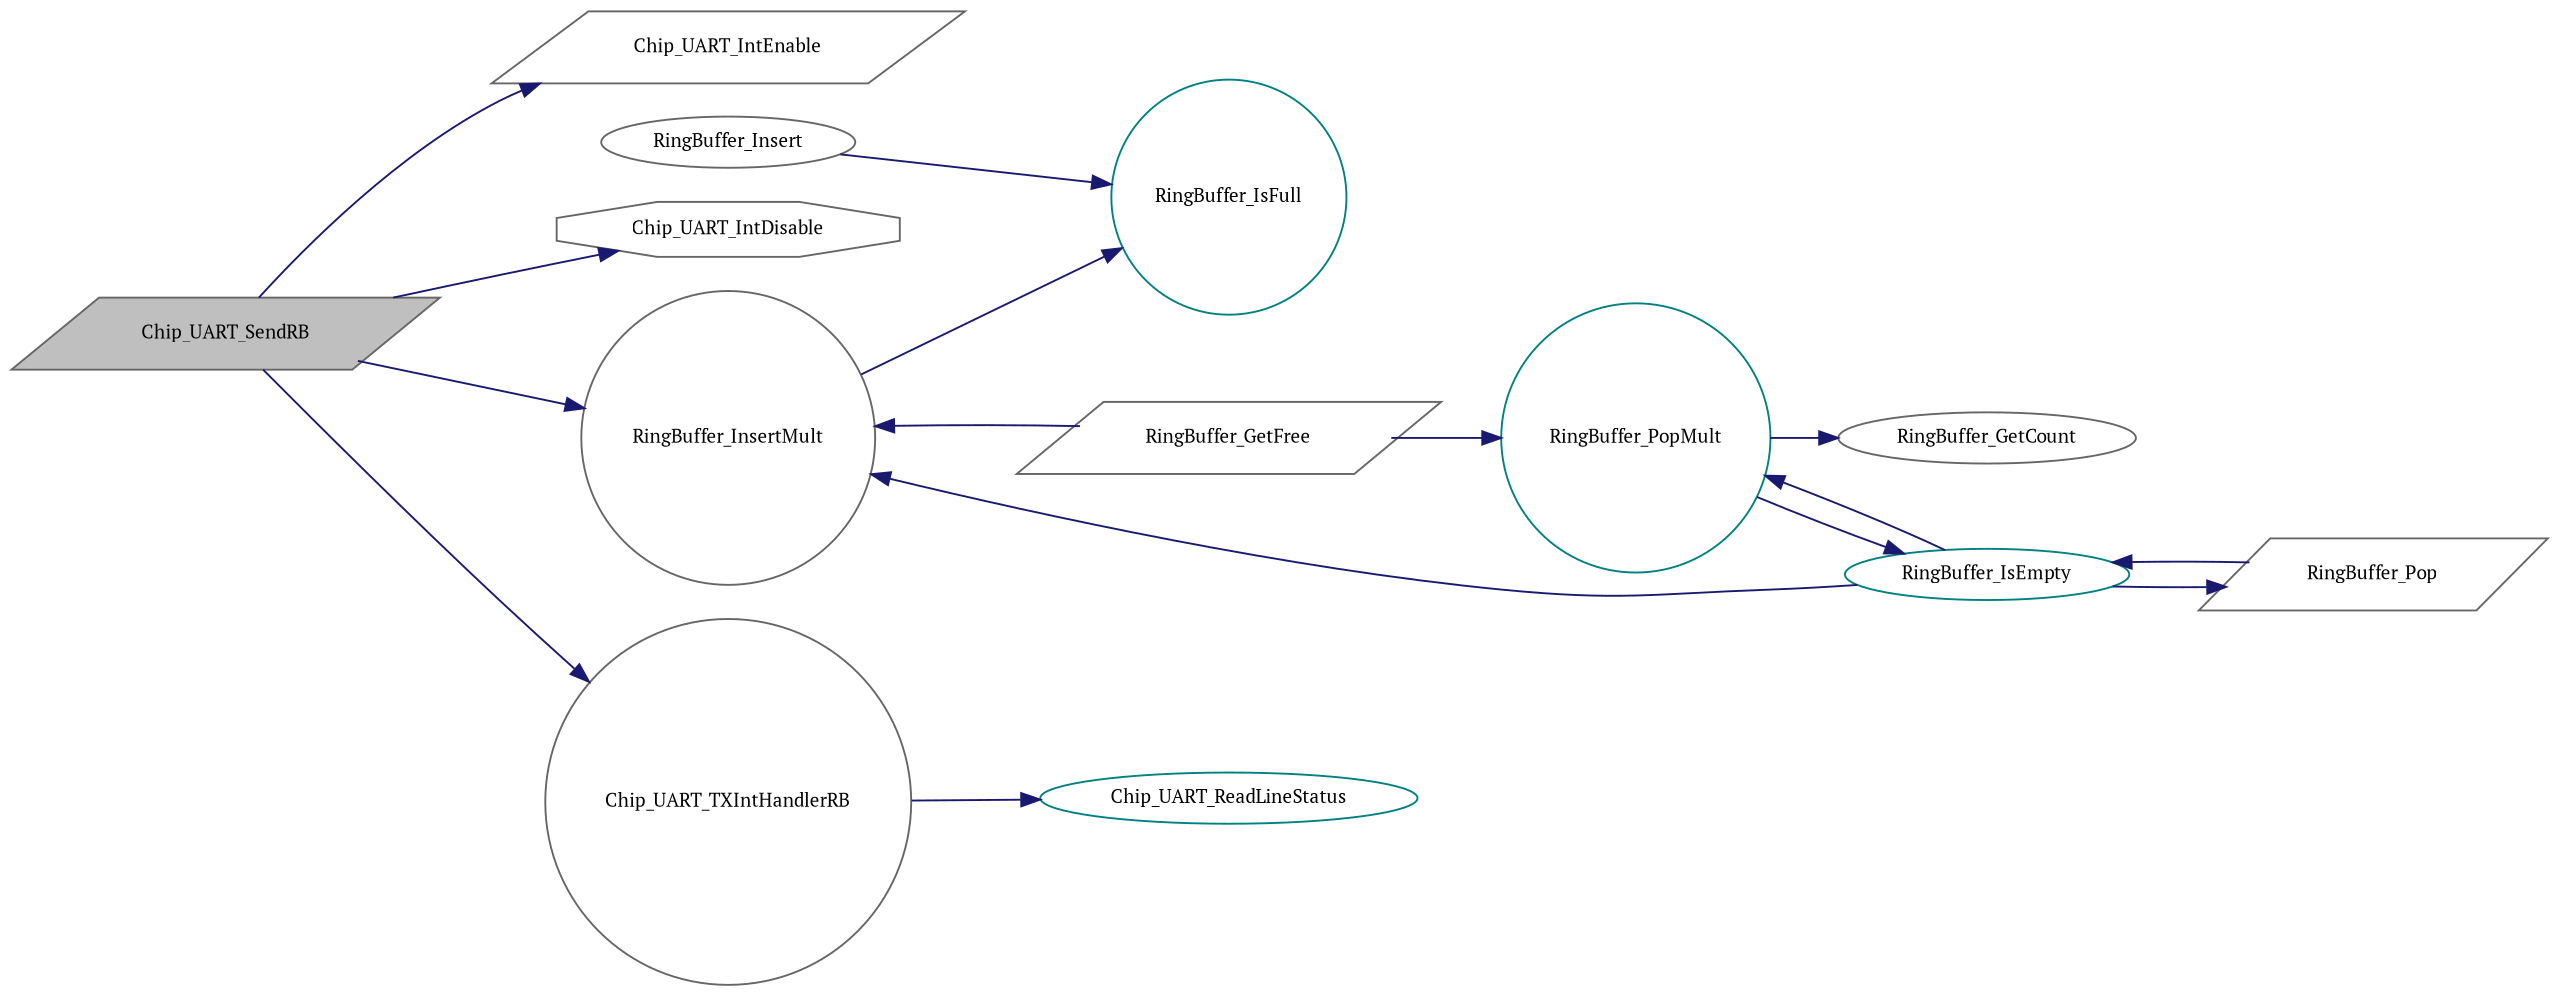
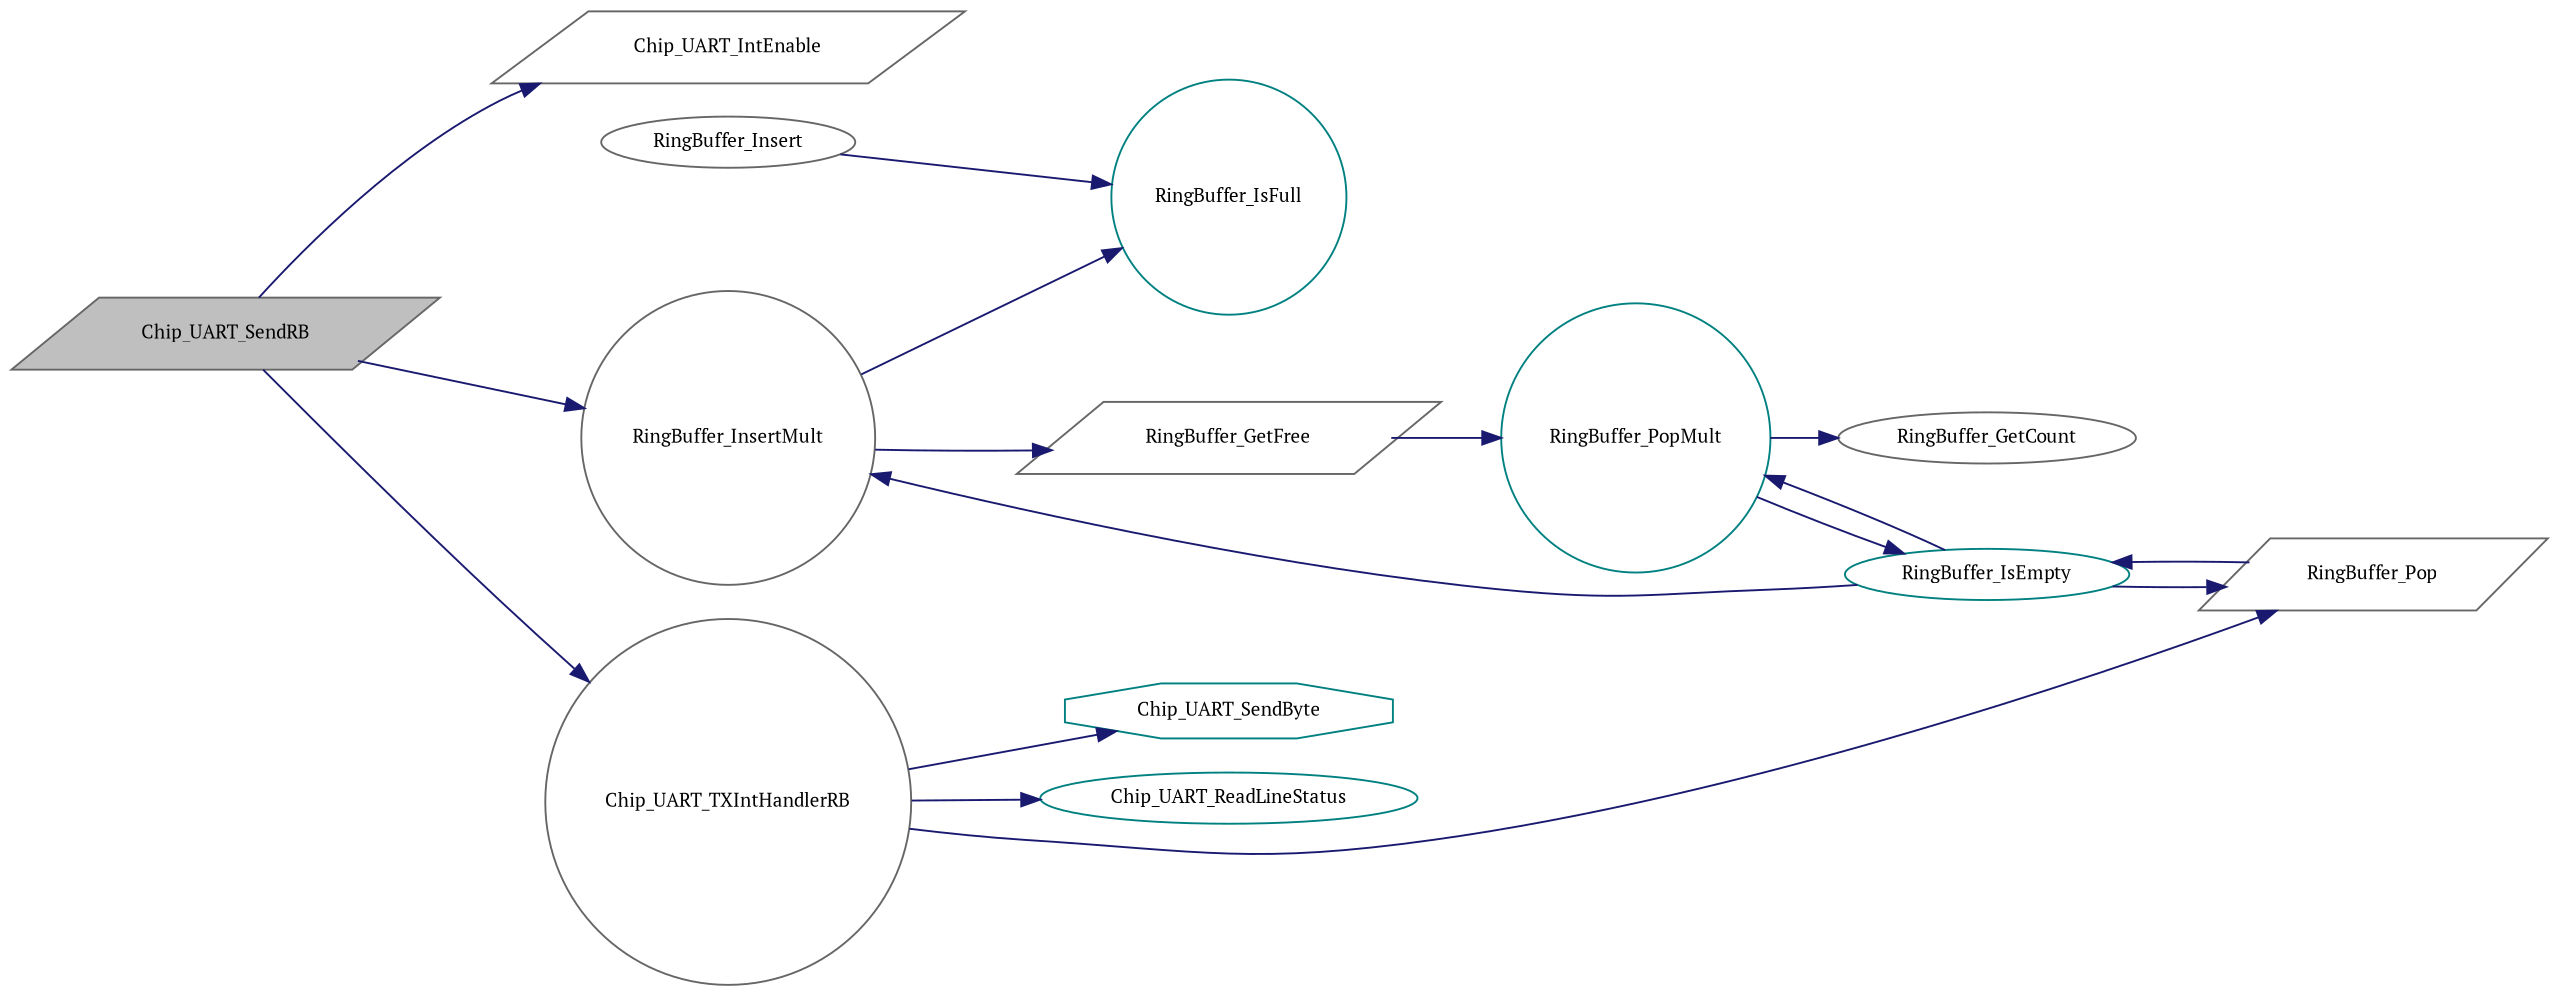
  digraph {
    fontname="PT Serif"
    rankdir=LR
    node [color=gray40 fillcolor=white fontname="PT Serif" fontsize=10 shape=parallelogram style=filled]
    edge [color=midnightblue fontname="PT Serif" fontsize=10 labelfontname=FreeSans labelfontsize=10 style=solid]
    n1 [fillcolor=grey75 fontcolor=black height=0.2 label=Chip_UART_SendRB width=0.4]
-   n2 [height=0.2 label=Chip_UART_IntDisable shape=octagon width=0.4]
    n3 [height=0.2 label=RingBuffer_InsertMult shape=circle width=0.4]
    n4 [height=0.2 label=Chip_UART_TXIntHandlerRB shape=circle width=0.4]
    n5 [height=0.2 label=Chip_UART_IntEnable width=0.4]
    n6 [color=teal height=0.2 label=RingBuffer_IsFull shape=circle width=0.4]
    n7 [height=0.2 label=RingBuffer_GetFree width=0.4]
    n8 [color=teal height=0.2 label=Chip_UART_ReadLineStatus shape=ellipse width=0.4]
    n9 [height=0.2 label=RingBuffer_Pop width=0.4]
+   n10 [color=teal height=0.2 label=Chip_UART_SendByte shape=octagon width=0.4]
    n11 [color=teal height=0.2 label=RingBuffer_PopMult shape=circle width=0.4]
    n12 [height=0.2 label=RingBuffer_GetCount shape=ellipse width=0.4]
    n13 [color=teal height=0.2 label=RingBuffer_IsEmpty shape=ellipse width=0.4]
    n14 [height=0.2 label=RingBuffer_Insert shape=ellipse width=0.4]
-   n1 -> n2
    n1 -> n3
    n1 -> n4
    n1 -> n5
    n3 -> n6
-   n7 -> n3
+   n3 -> n7
    n4 -> n8
+   n4 -> n9
+   n4 -> n10
    n7 -> n11
    n9 -> n13
    n11 -> n12
    n11 -> n13
    n13 -> n3
    n13 -> n9
    n13 -> n11
    n14 -> n6
  }
